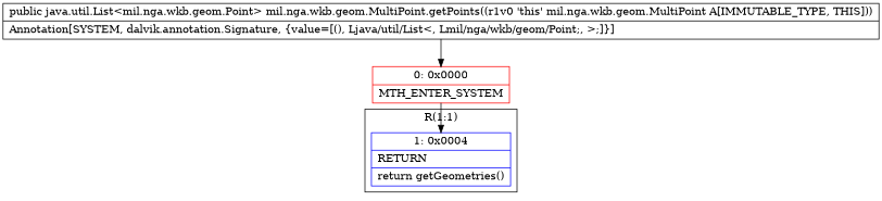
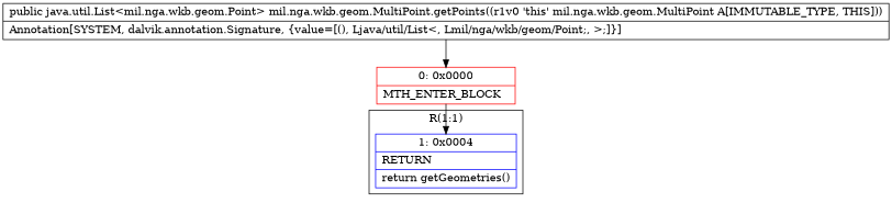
  digraph {
    node [shape=record]
    n1 [color=blue label="{1\:\ 0x0004|RETURN\l|return getGeometries()\l}"]
-   n2 [color=red label="{0\:\ 0x0000|MTH_ENTER_SYSTEM\l}"]
+   n2 [color=red label="{0\:\ 0x0000|MTH_ENTER_BLOCK\l}"]
    n3 [label="{public java.util.List\<mil.nga.wkb.geom.Point\> mil.nga.wkb.geom.MultiPoint.getPoints((r1v0 'this' mil.nga.wkb.geom.MultiPoint A[IMMUTABLE_TYPE, THIS]))  | Annotation[SYSTEM, dalvik.annotation.Signature, \{value=[(), Ljava\/util\/List\<, Lmil\/nga\/wkb\/geom\/Point;, \>;]\}]\l}"]
    subgraph cluster_1 {
      label="R(1:1)"
      n1
    }
    n2 -> n1
    n3 -> n2
  }
